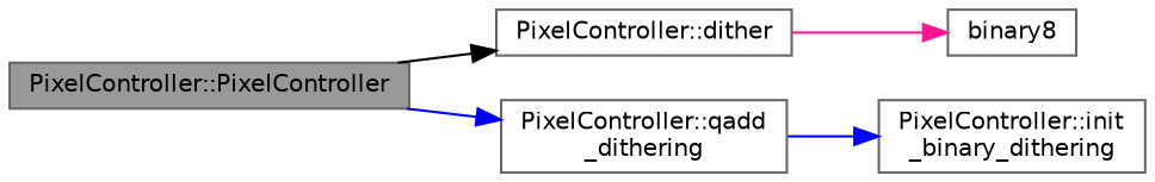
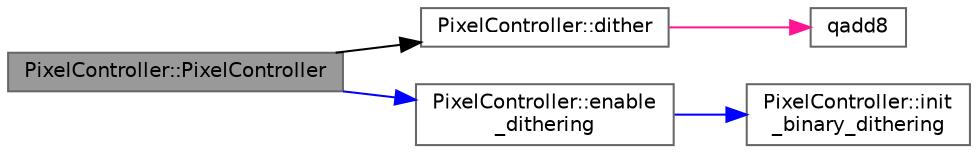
  digraph {
    rankdir=LR
    node [color=grey40 fillcolor=white fontname=Helvetica fontsize=10 shape=box style=filled]
    edge [color=blue fontname=Helvetica fontsize=10 labelfontname=Helvetica labelfontsize=10 style=solid]
    n1 [color=gray40 fillcolor=grey60 fontcolor=black height=0.2 label="PixelController::PixelController" width=0.4]
    n2 [height=0.2 label="PixelController::dither" width=0.4]
-   n3 [height=0.2 label="PixelController::qadd\l_dithering" width=0.4]
-   n4 [height=0.2 label=binary8 width=0.4]
+   n3 [height=0.2 label="PixelController::enable\l_dithering" width=0.4]
+   n4 [height=0.2 label=qadd8 width=0.4]
    n5 [height=0.2 label="PixelController::init\l_binary_dithering" width=0.4]
    n1 -> n2 [color=black]
    n1 -> n3
    n2 -> n4 [color=deeppink]
    n3 -> n5
  }
